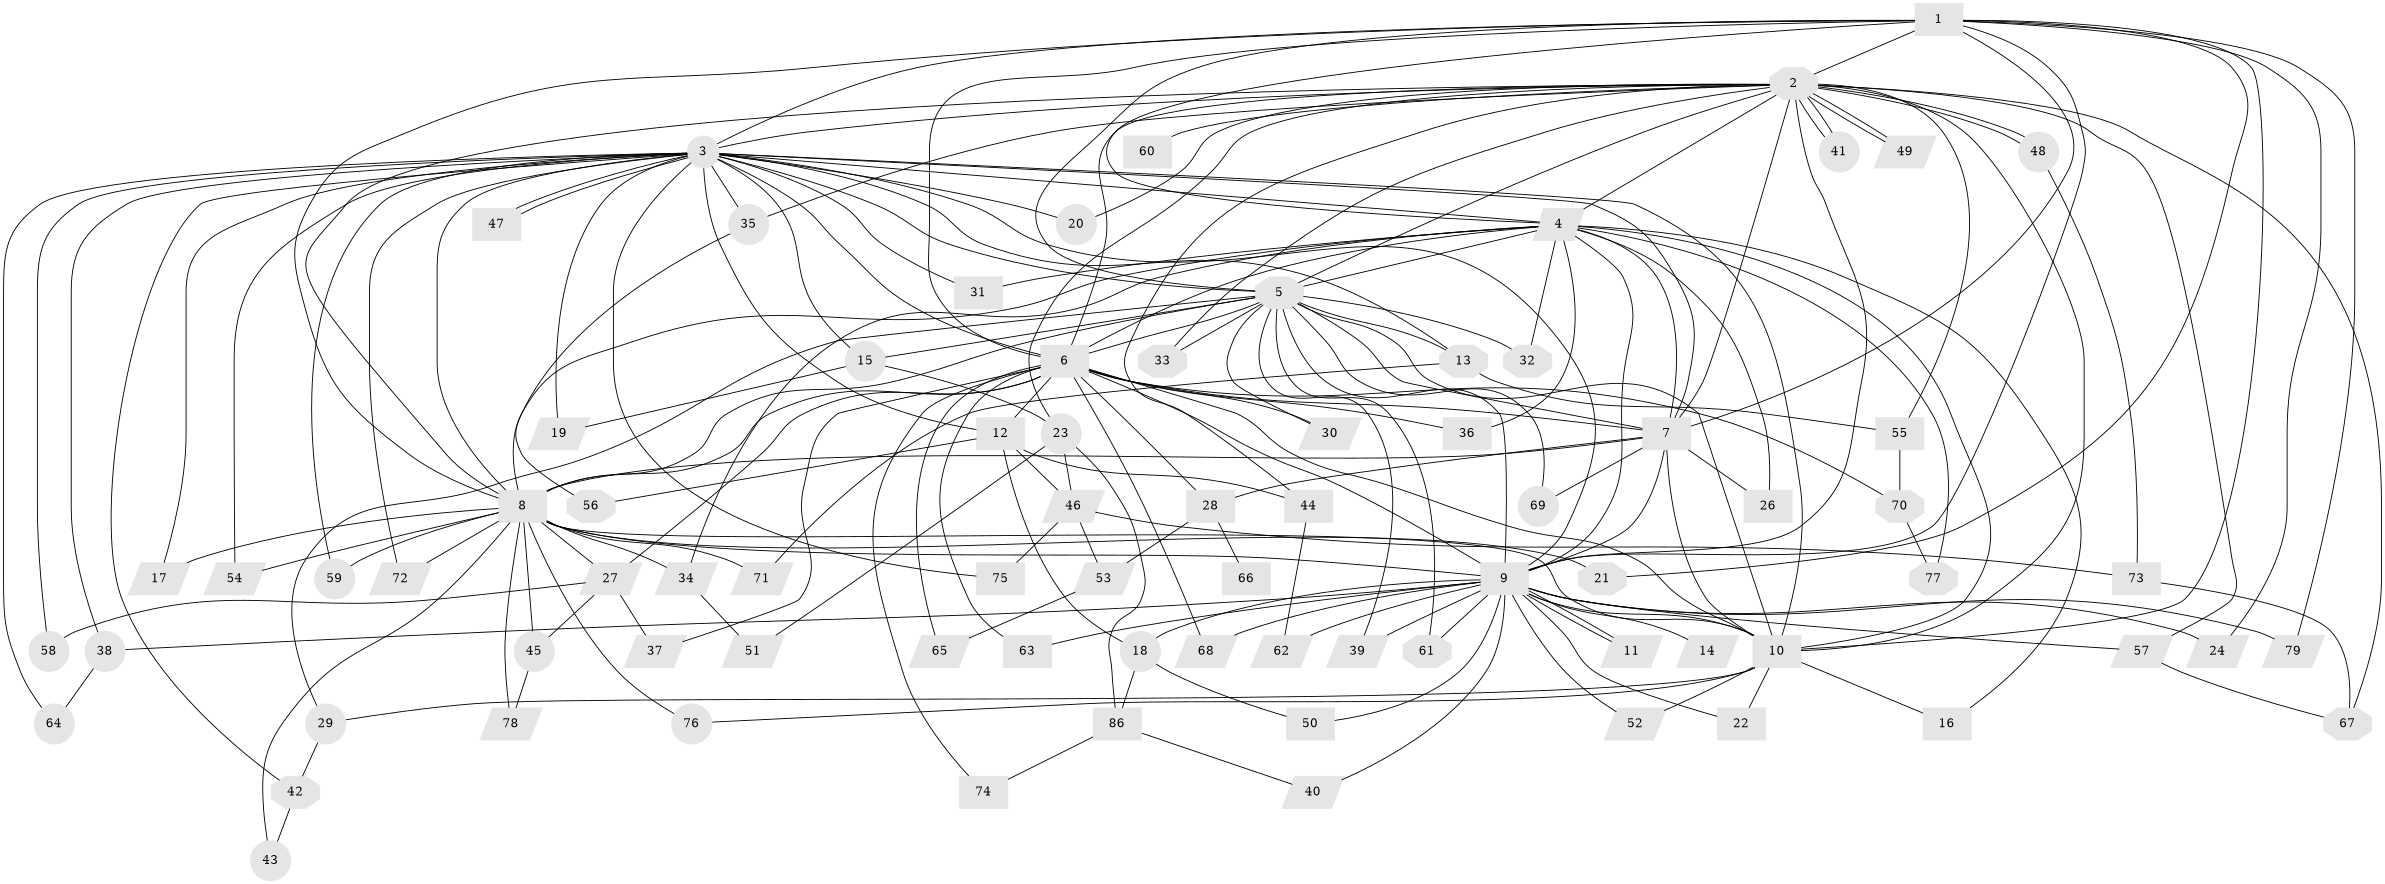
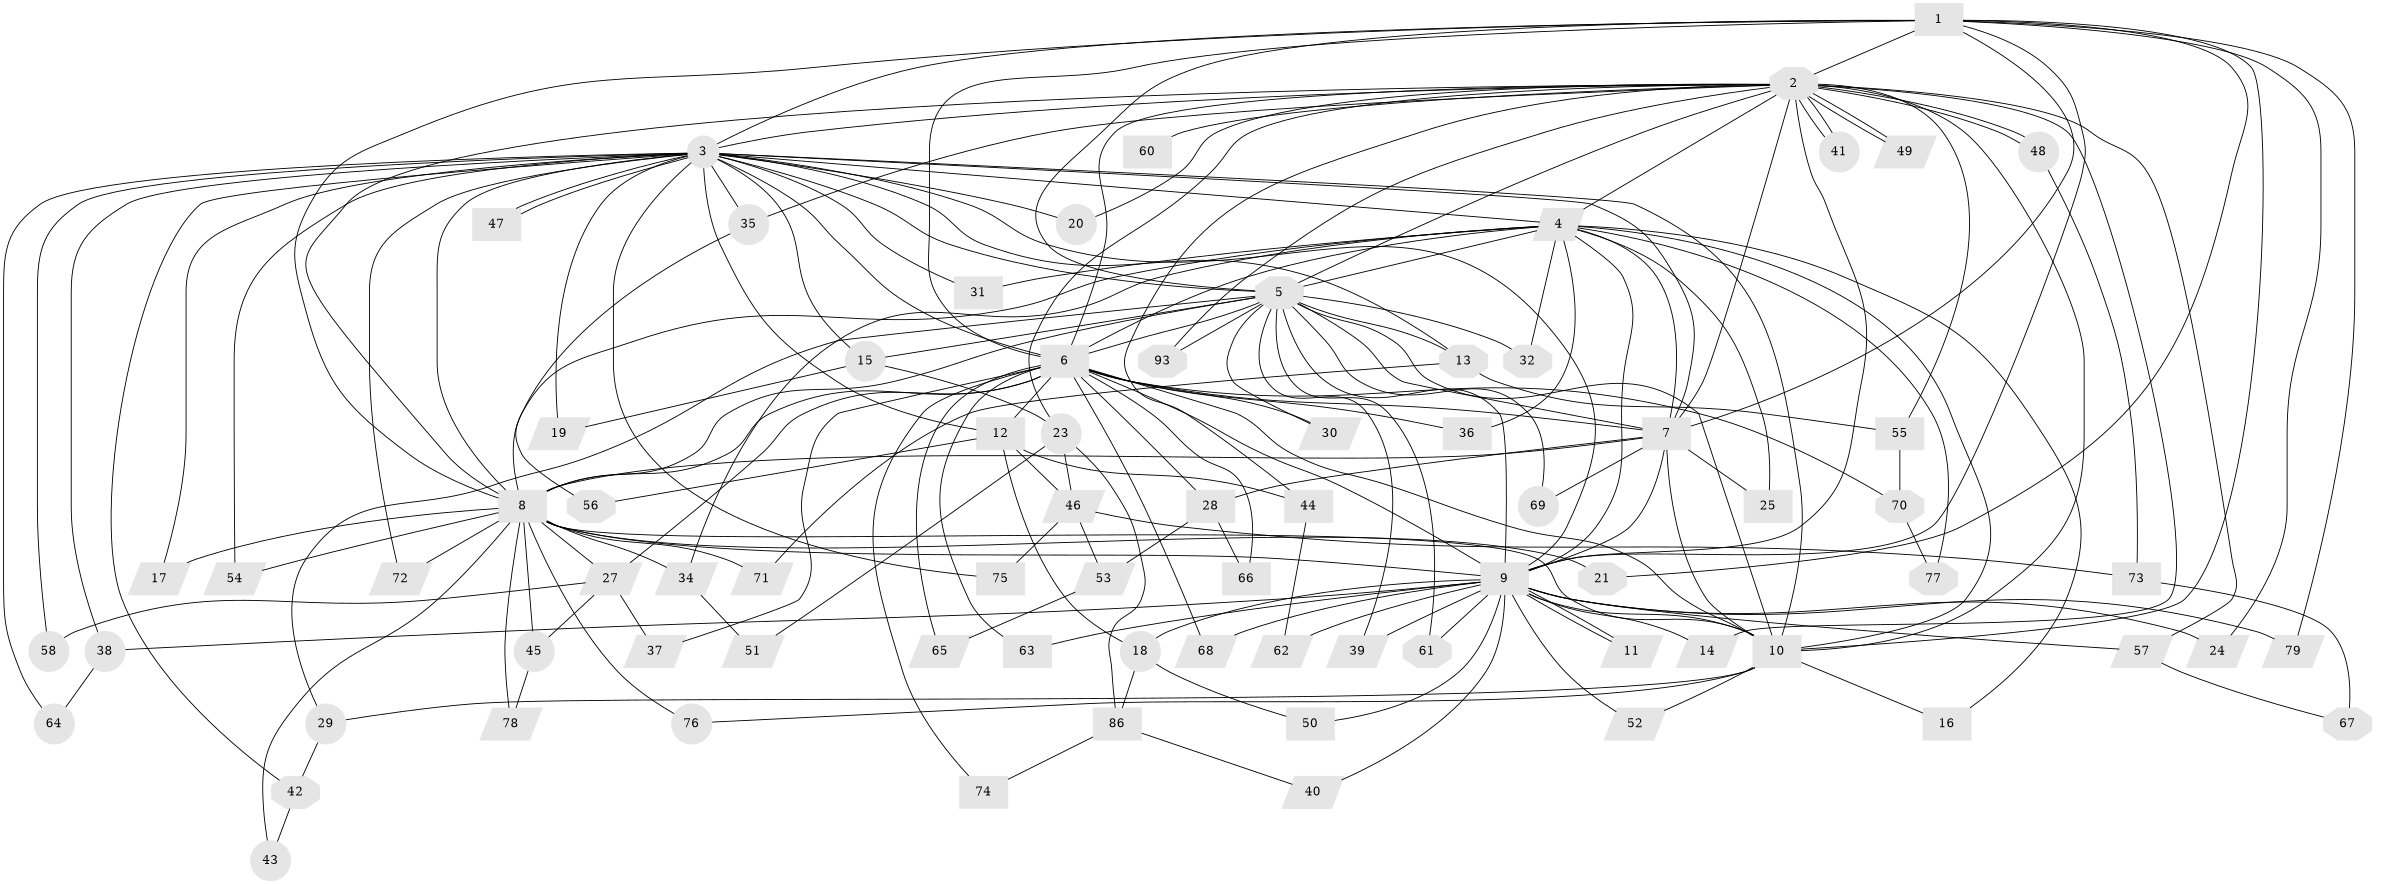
  graph {
    node [color=gray90 shape=parallelogram style=filled]
    1 [shape=box]
    2 [shape=octagon]
    3 [shape=circle]
    4
    5 [shape=octagon]
    6 [shape=box]
    7 [shape=box]
    8 [shape=box]
    9 [shape=box]
    10 [shape=box]
    21 [shape=octagon]
    24
    79
    14
    20 [shape=circle]
    23 [shape=circle]
-   33 [shape=octagon]
+   33 [shape=octagon label=93]
    35 [shape=circle]
    41 [shape=circle]
    44 [shape=box]
    48 [shape=circle]
    49
    55 [shape=box]
    57
    60 [shape=box]
    12 [shape=box]
    13 [shape=octagon]
    15 [shape=circle]
    17
    19
    31 [shape=box]
    38 [shape=circle]
    42 [shape=octagon]
    47 [shape=box]
    54
    58 [shape=circle]
-   59 [shape=circle]
    64 [shape=circle]
    72
    75 [shape=box]
    16 [shape=box]
-   25 [shape=box label=26]
+   25 [shape=box]
    32 [shape=octagon]
    34
    36 [shape=box]
    77 [shape=octagon]
    29 [shape=circle]
    30
    39
    61 [shape=octagon]
    69 [shape=circle]
    27
    28 [shape=box]
    37
    63 [shape=box]
    65
    66 [shape=box]
    68
    70 [shape=octagon]
    74 [shape=box]
    43 [shape=circle]
    45 [shape=circle]
    71
    76 [shape=circle]
    78
    11
    18 [shape=circle]
-   22 [shape=box]
    40
    50 [shape=box]
    52
    62
    46
    n74 [label=86 shape=box]
    51
    56 [shape=octagon]
    73 [shape=box]
    67 [shape=octagon]
    53
    1 -- 2
    1 -- 3
-   1 -- 4
    1 -- 5
    1 -- 6
    1 -- 7
    1 -- 8
    1 -- 9
    1 -- 10
    1 -- 21
    1 -- 24
    1 -- 79
    2 -- 3
    2 -- 4
    2 -- 5
    2 -- 6
    2 -- 7
    2 -- 8
    2 -- 9
    2 -- 10
-   2 -- 67
+   2 -- 14
    2 -- 20
    2 -- 23
    2 -- 33
    2 -- 35
    2 -- 41
    2 -- 41
    2 -- 44
    2 -- 48
    2 -- 48
    2 -- 49
    2 -- 49
    2 -- 55
    2 -- 57
    2 -- 60
    3 -- 4
    3 -- 5
    3 -- 6
    3 -- 7
    3 -- 8
    3 -- 9
    3 -- 10
    3 -- 20
    3 -- 35
    3 -- 12
    3 -- 13
    3 -- 15
    3 -- 17
    3 -- 19
    3 -- 31
    3 -- 38
    3 -- 42
    3 -- 47
    3 -- 47
    3 -- 54
    3 -- 58
-   3 -- 59
    3 -- 64
    3 -- 72
    3 -- 75
    4 -- 5
    4 -- 6
    4 -- 7
    4 -- 8
    4 -- 9
    4 -- 10
    4 -- 31
    4 -- 16
    4 -- 25
    4 -- 32
    4 -- 34
    4 -- 36
    4 -- 77
    5 -- 6
    5 -- 7
    5 -- 8
    5 -- 9
    5 -- 10
    5 -- 33
    5 -- 13
    5 -- 15
    5 -- 32
    5 -- 29
    5 -- 30
    5 -- 39
    5 -- 61
    5 -- 69
    6 -- 7
    6 -- 8
    6 -- 9
    6 -- 10
    6 -- 12
    6 -- 36
    6 -- 30
    6 -- 27
    6 -- 28
    6 -- 37
    6 -- 63
    6 -- 65
+   6 -- 66
    6 -- 68
    6 -- 70
    6 -- 74
    7 -- 8
    7 -- 9
    7 -- 10
    7 -- 25
    7 -- 69
    7 -- 28
    8 -- 9
    8 -- 10
    8 -- 21
    8 -- 17
    8 -- 54
-   8 -- 59
    8 -- 72
    8 -- 34
    8 -- 27
    8 -- 43
    8 -- 45
    8 -- 71
    8 -- 76
    8 -- 78
    9 -- 10
    9 -- 24
    9 -- 79
    9 -- 14
    9 -- 57
    9 -- 38
    9 -- 39
    9 -- 61
    9 -- 63
    9 -- 68
    9 -- 11
    9 -- 11
    9 -- 18
-   9 -- 22
    9 -- 40
    9 -- 50
    9 -- 52
    9 -- 62
    10 -- 16
    10 -- 29
    10 -- 76
-   10 -- 22
    10 -- 52
    23 -- 46
    23 -- n74
    23 -- 51
    35 -- 56
    44 -- 62
    48 -- 73
    55 -- 70
    57 -- 67
    12 -- 44
    12 -- 18
    12 -- 46
    12 -- 56
    13 -- 55
    13 -- 71
    15 -- 23
    15 -- 19
    38 -- 64
    42 -- 43
    34 -- 51
    29 -- 42
    27 -- 58
    27 -- 37
    27 -- 45
    28 -- 66
    28 -- 53
    70 -- 77
    45 -- 78
    18 -- 50
    18 -- n74
    46 -- 75
    46 -- 73
    46 -- 53
    n74 -- 74
    n74 -- 40
    73 -- 67
    53 -- 65
  }
